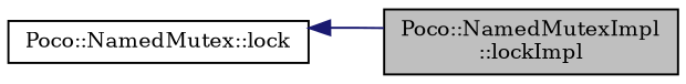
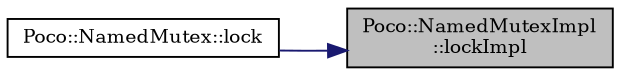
  digraph {
    rankdir=RL
    fontname="DejaVu Serif"
    node [color=black fontname="DejaVu Serif" fontsize=10 shape=record style=filled]
    n1 [fillcolor=grey75 fontcolor=black height=0.2 label="Poco::NamedMutexImpl\l::lockImpl" width=0.4]
    n2 [fillcolor=white height=0.2 label="Poco::NamedMutex::lock" width=0.4]
-   n2 -> n1 [color=midnightblue dir=back fontname="DejaVu Serif" fontsize=10 labelfontname=Helvetica labelfontsize=10 style=solid]
+   n1 -> n2 [color=midnightblue dir=back fontname="DejaVu Serif" fontsize=10 labelfontname=Helvetica labelfontsize=10 style=solid]
  }
